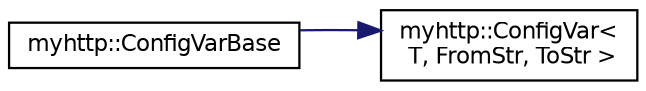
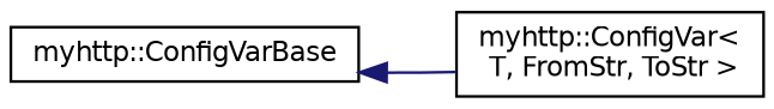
  digraph {
    rankdir=LR
    node [color=black fillcolor=white fontname=Helvetica fontsize=10 shape=record style=filled]
    n1 [height=0.2 label="myhttp::ConfigVarBase" width=0.4]
    n2 [height=0.2 label="myhttp::ConfigVar\<\l T, FromStr, ToStr \>" width=0.4]
-   n2 -> n1 [color=midnightblue dir=back fontname=Helvetica fontsize=10 labelfontname=Helvetica labelfontsize=10 style=solid]
+   n1 -> n2 [color=midnightblue dir=back fontname=Helvetica fontsize=10 labelfontname=Helvetica labelfontsize=10 style=solid]
  }
